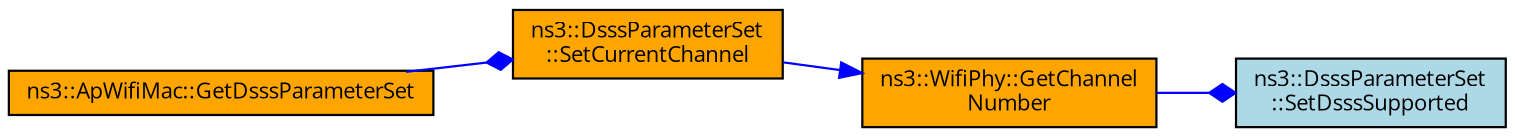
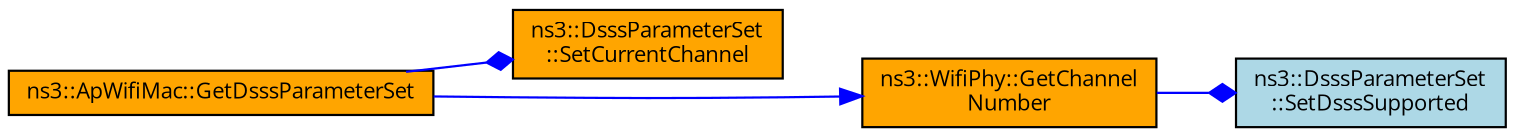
  digraph {
    fontname="Open Sans"
    rankdir=LR
    node [color=black fillcolor=orange fontname="Open Sans" fontsize=10 shape=record style=filled]
    edge [arrowhead=diamond color=blue fontname="Open Sans" fontsize=10 labelfontname=Helvetica labelfontsize=10 style=solid]
    n1 [fontcolor=black height=0.2 label="ns3::ApWifiMac::GetDsssParameterSet" width=0.4]
    n2 [height=0.2 label="ns3::DsssParameterSet\l::SetCurrentChannel" width=0.4]
    n3 [height=0.2 label="ns3::WifiPhy::GetChannel\lNumber" width=0.4]
    n4 [fillcolor=lightblue height=0.2 label="ns3::DsssParameterSet\l::SetDsssSupported" width=0.4]
    n1 -> n2
-   n2 -> n3 [arrowhead=normal]
+   n1 -> n3 [arrowhead=normal]
    n3 -> n4
  }
